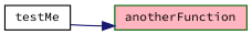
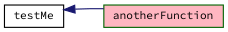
  digraph {
    rankdir=LR
    fontname="Source Code Pro"
    node [fontname="Source Code Pro" fontsize=10 shape=record style=filled]
    n1 [color=black fillcolor=white fontcolor=black height=0.2 label=testMe width=0.4]
    n2 [color=darkgreen fillcolor=lightpink height=0.2 label=anotherFunction width=0.4]
-   n1 -> n2 [color=midnightblue fontname="Source Code Pro" fontsize=10 labelfontname=Helvetica labelfontsize=10 style=solid]
+   n2 -> n1 [color=midnightblue fontname="Source Code Pro" fontsize=10 labelfontname=Helvetica labelfontsize=10 style=solid]
  }
